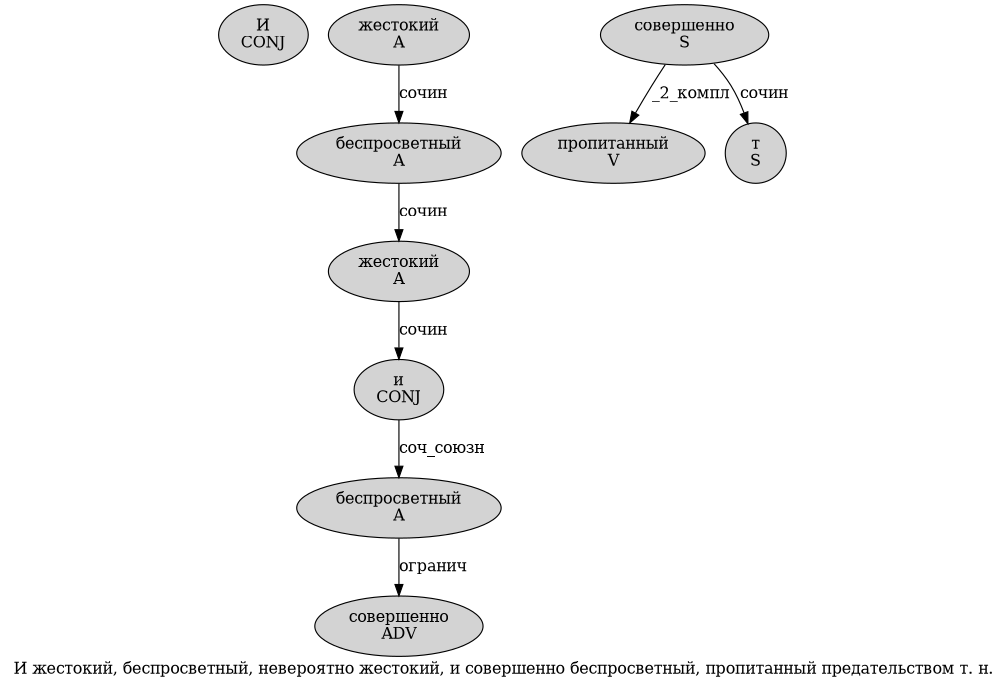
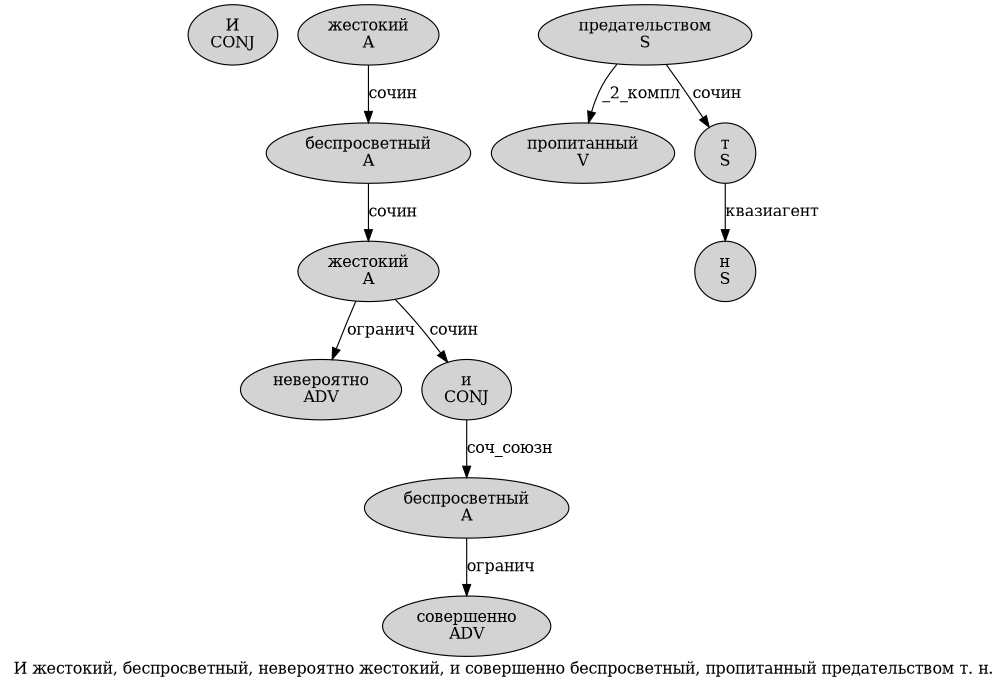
  digraph {
    label="И жестокий, беспросветный, невероятно жестокий, и совершенно беспросветный, пропитанный предательством т. н."
    node [fillcolor=lightgray penwidth=1 shape=ellipse style=filled]
    n1 [label="И\nCONJ"]
    n2 [label="жестокий\nA"]
    n3 [label="беспросветный\nA"]
    n4 [label="жестокий\nA"]
+   n5 [label="невероятно\nADV"]
    n6 [label="и\nCONJ"]
    n7 [label="беспросветный\nA"]
    n8 [label="совершенно\nADV"]
    n9 [label="пропитанный\nV"]
-   n10 [label="совершенно\nS"]
+   n10 [label="предательством\nS"]
    n11 [label="т\nS"]
+   n12 [label="н\nS"]
    n2 -> n3 [label="сочин"]
    n3 -> n4 [label="сочин"]
+   n4 -> n5 [label="огранич"]
    n4 -> n6 [label="сочин"]
    n6 -> n7 [label="соч_союзн"]
    n7 -> n8 [label="огранич"]
    n10 -> n9 [label="_2_компл"]
    n10 -> n11 [label="сочин"]
+   n11 -> n12 [label="квазиагент"]
  }
